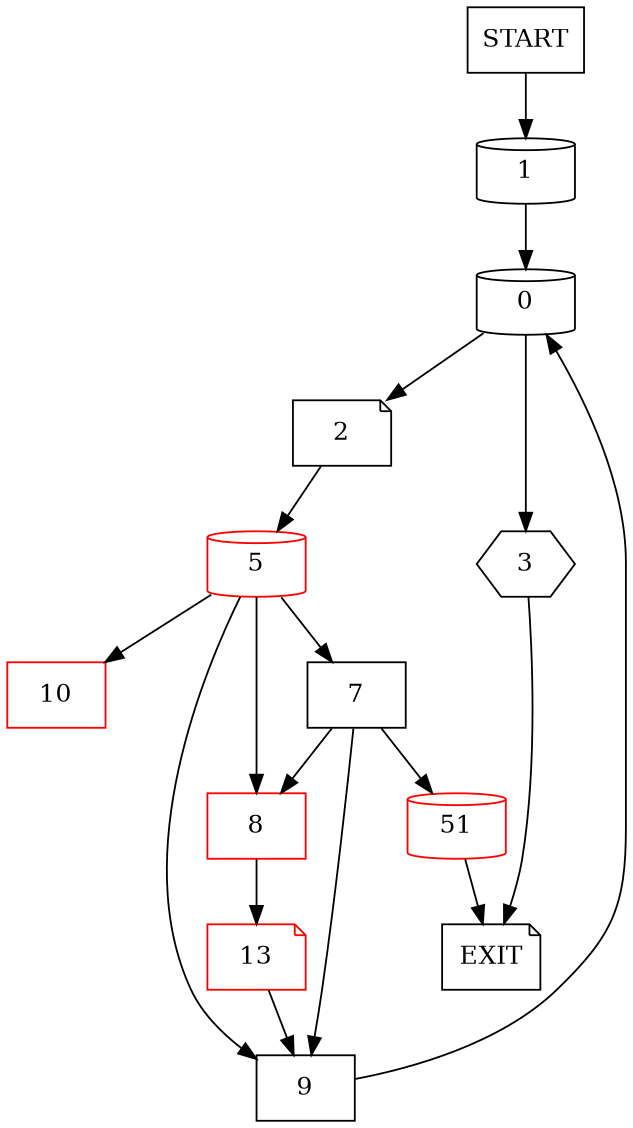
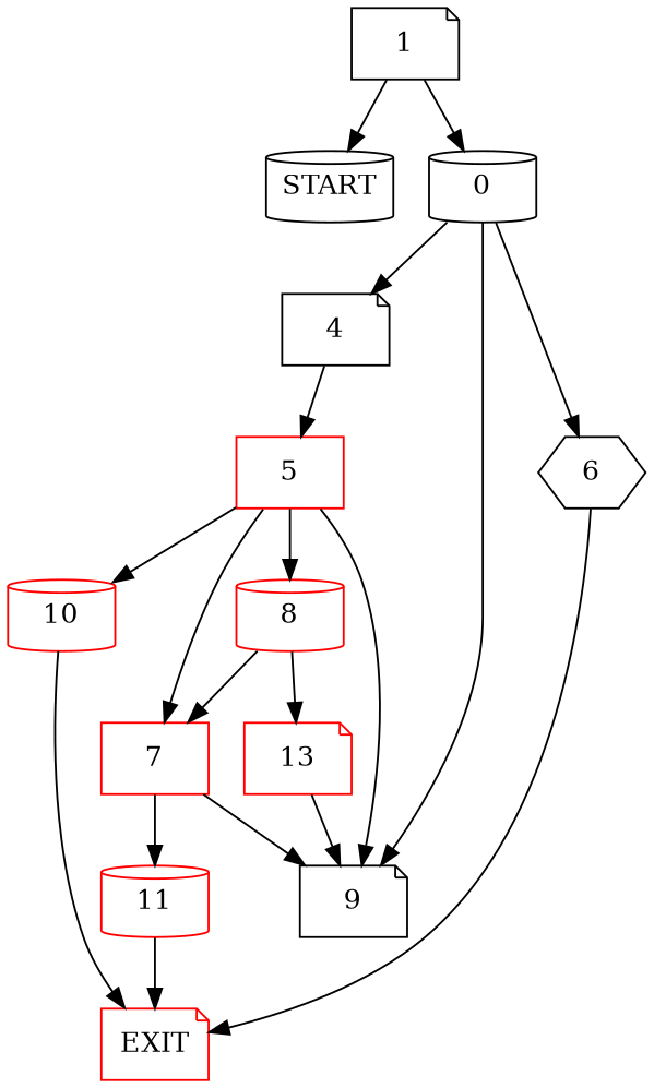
  digraph {
    node [color=red shape=box]
-   n1 [color=black label=START]
-   1 [color=black shape=cylinder]
+   n1 [color=black label=START shape=cylinder]
+   1 [color=black shape=note]
    n3 [color=black label=0 shape=cylinder]
-   n4 [color=black label=EXIT shape=note]
-   3 [color=black shape=hexagon]
-   4 [color=black shape=note label=2]
-   5 [shape=cylinder]
-   7 [color=black]
-   8
-   9 [color=black]
-   10
-   11 [shape=cylinder label=51]
+   n4 [label=EXIT shape=note]
+   3 [color=black shape=hexagon label=6]
+   4 [color=black shape=note]
+   5
+   7
+   8 [shape=cylinder]
+   9 [color=black shape=note]
+   10 [shape=cylinder]
+   11 [shape=cylinder]
    n13 [label=13 shape=note]
-   n1 -> 1
+   1 -> n1
    1 -> n3
    n3 -> 3
    n3 -> 4
    3 -> n4
    4 -> 5
    5 -> 7
    5 -> 8
    5 -> 9
    5 -> 10
    7 -> 9
    7 -> 11
-   7 -> 8
+   8 -> 7
    8 -> n13
-   9 -> n3
+   n3 -> 9
+   10 -> n4
    11 -> n4
    n13 -> 9
  }
